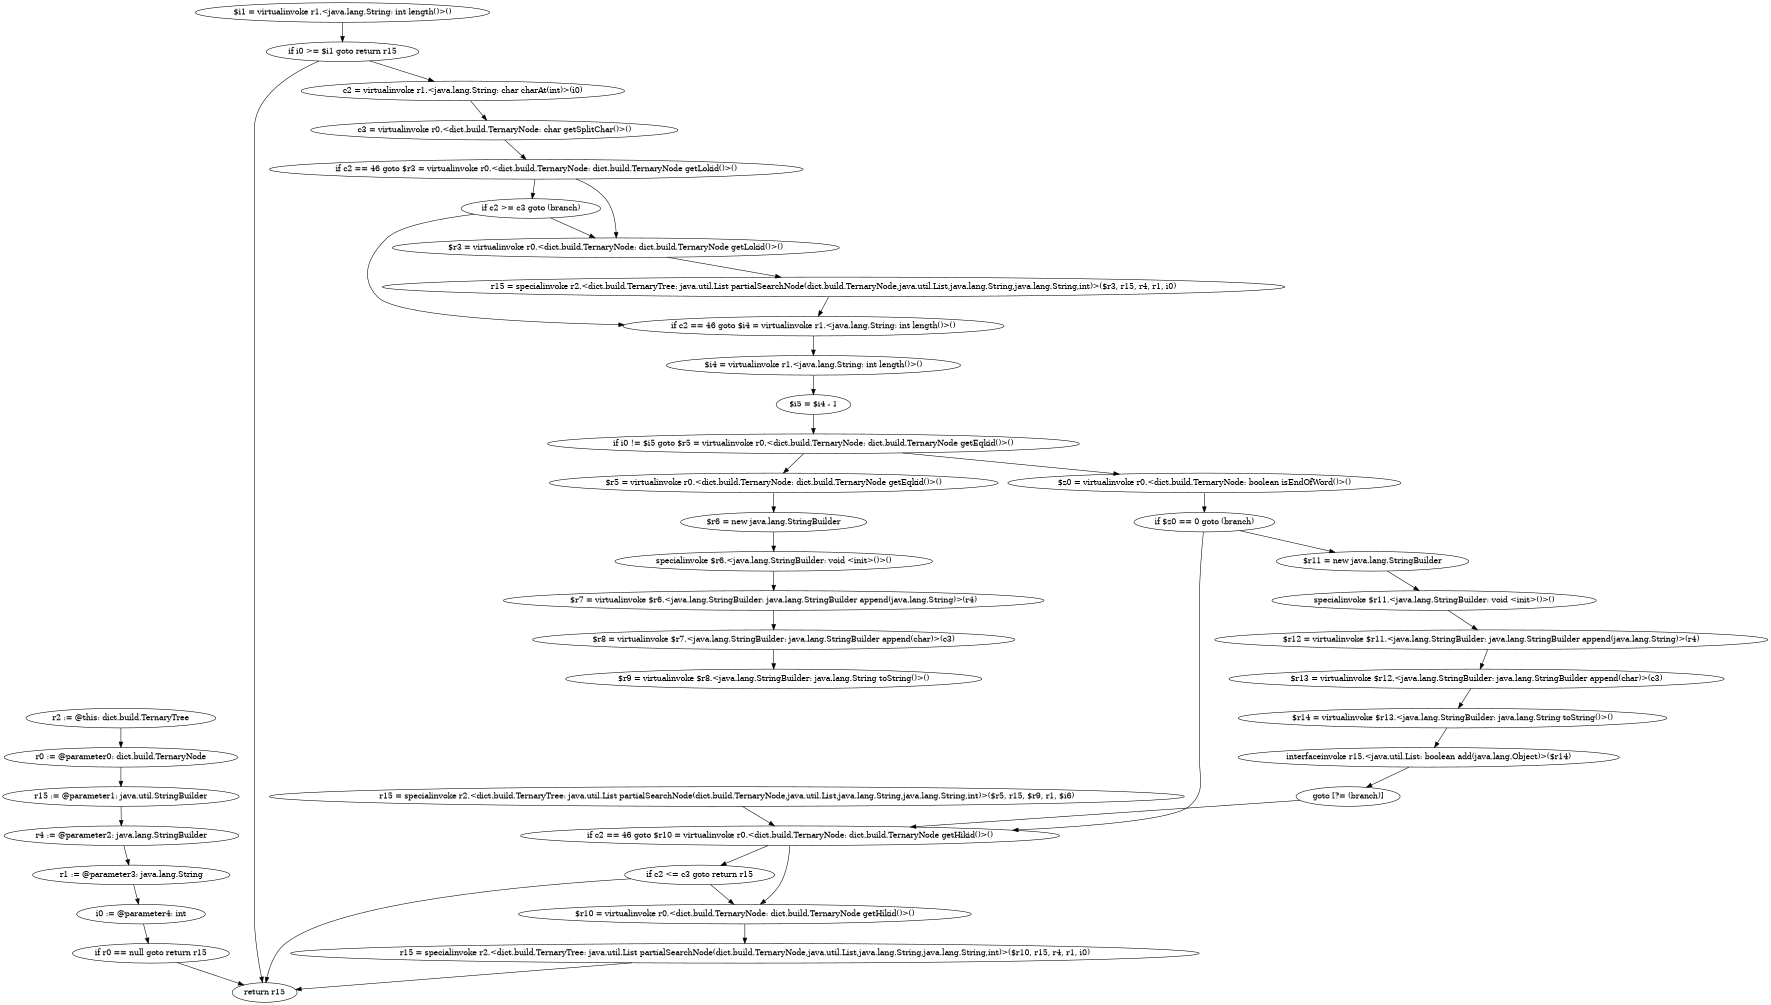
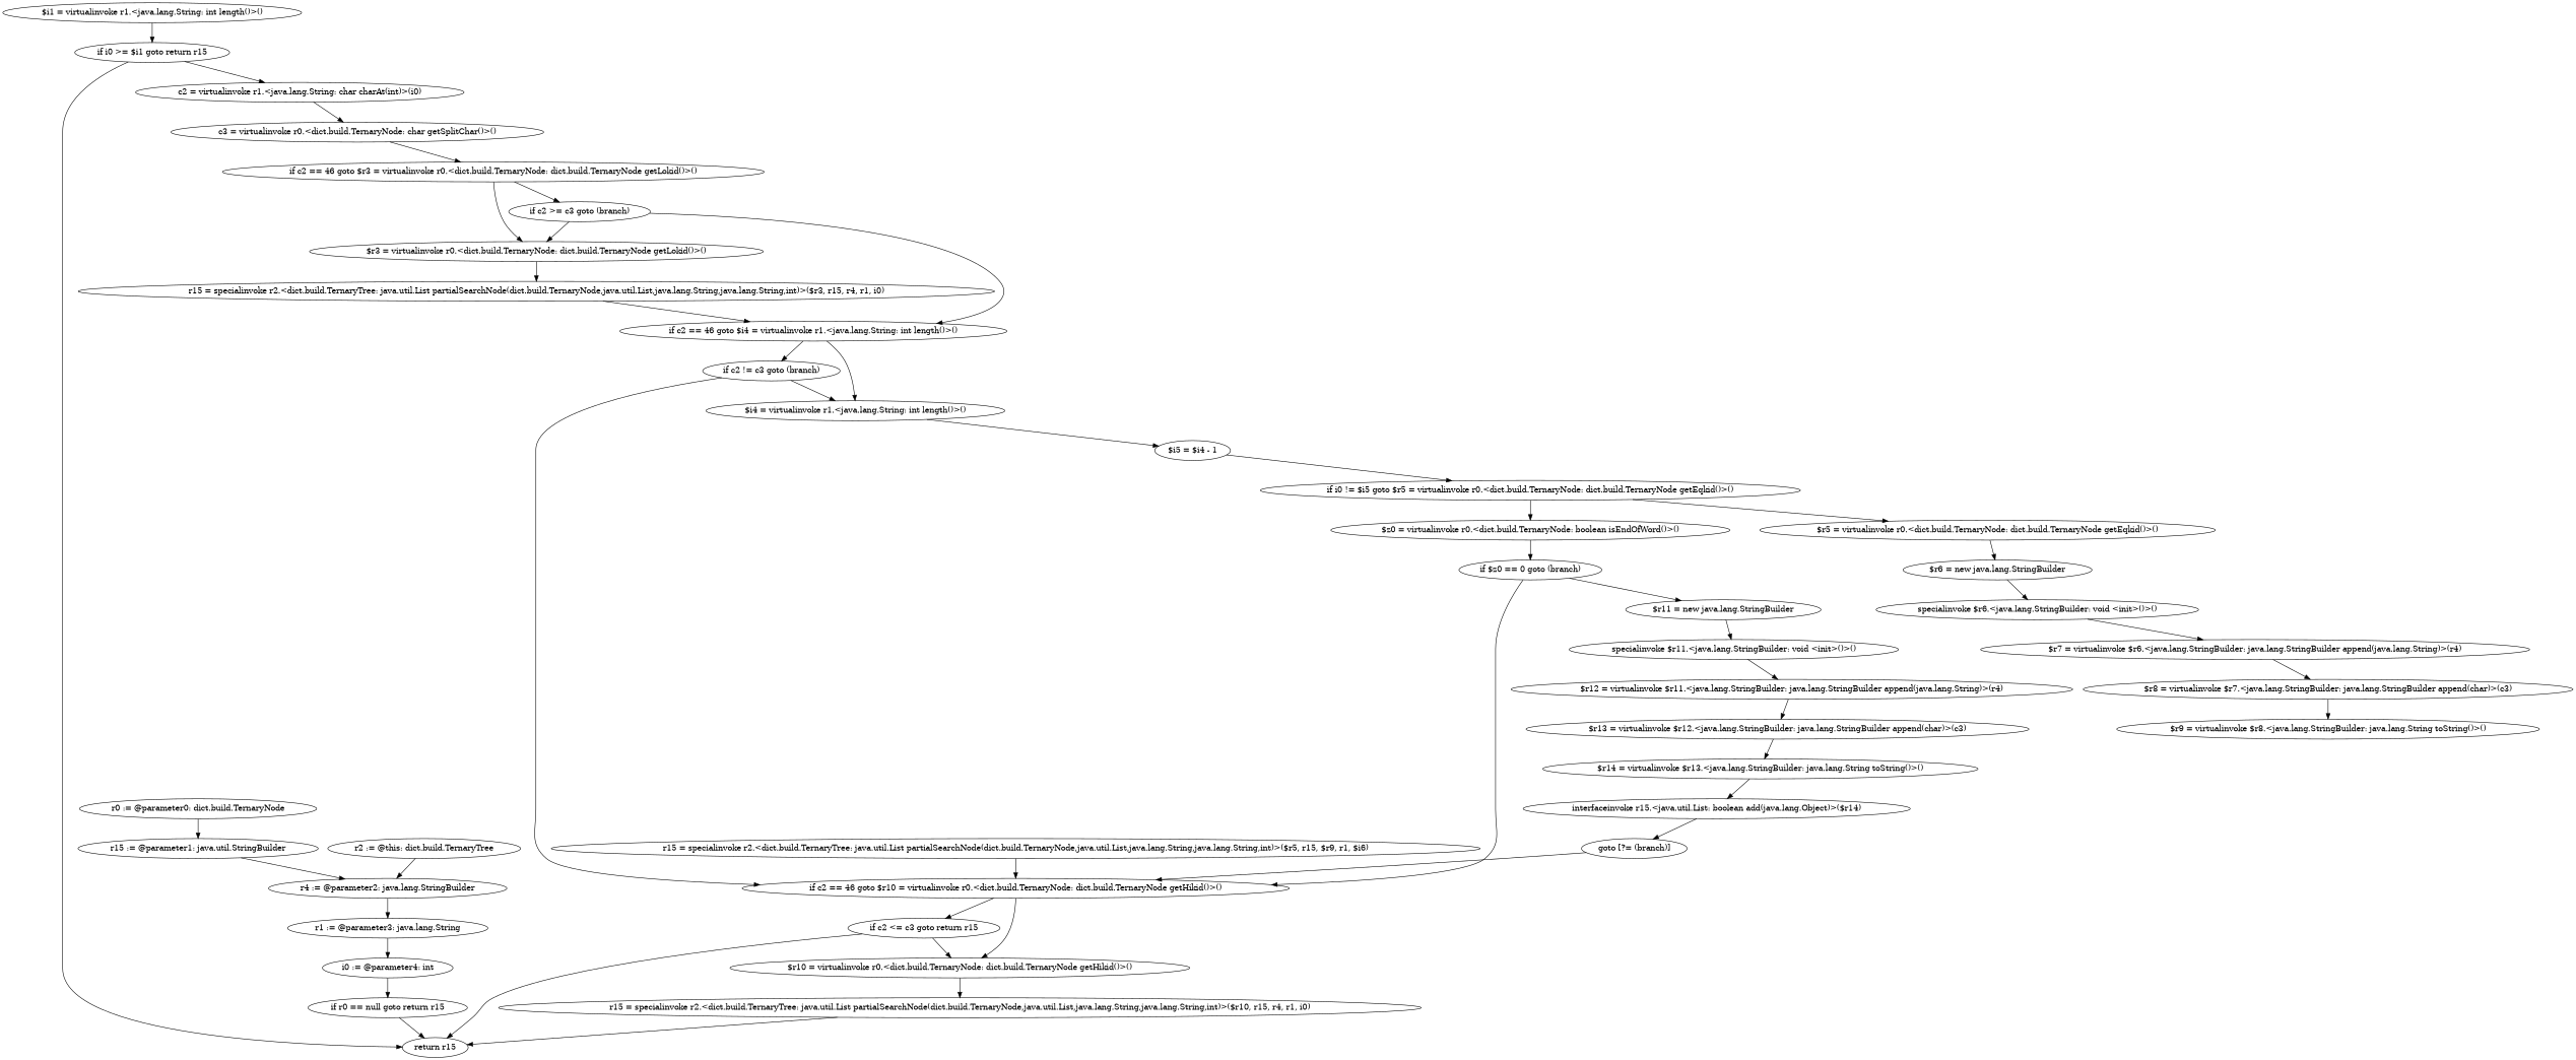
  digraph {
    "r2 := @this: dict.build.TernaryTree"
    "r0 := @parameter0: dict.build.TernaryNode"
    n3 [label="r15 := @parameter1: java.util.StringBuilder"]
    n4 [label="r4 := @parameter2: java.lang.StringBuilder"]
    "r1 := @parameter3: java.lang.String"
    "i0 := @parameter4: int"
    "if r0 == null goto return r15"
    "return r15"
    "$i1 = virtualinvoke r1.<java.lang.String: int length()>()"
    "if i0 >= $i1 goto return r15"
    "c2 = virtualinvoke r1.<java.lang.String: char charAt(int)>(i0)"
    "c3 = virtualinvoke r0.<dict.build.TernaryNode: char getSplitChar()>()"
    "if c2 == 46 goto $r3 = virtualinvoke r0.<dict.build.TernaryNode: dict.build.TernaryNode getLokid()>()"
    "if c2 >= c3 goto (branch)"
    "$r3 = virtualinvoke r0.<dict.build.TernaryNode: dict.build.TernaryNode getLokid()>()"
    "if c2 == 46 goto $i4 = virtualinvoke r1.<java.lang.String: int length()>()"
    "r15 = specialinvoke r2.<dict.build.TernaryTree: java.util.List partialSearchNode(dict.build.TernaryNode,java.util.List,java.lang.String,java.lang.String,int)>($r3, r15, r4, r1, i0)"
+   "if c2 != c3 goto (branch)"
    "$i4 = virtualinvoke r1.<java.lang.String: int length()>()"
    "if c2 == 46 goto $r10 = virtualinvoke r0.<dict.build.TernaryNode: dict.build.TernaryNode getHikid()>()"
    "$i5 = $i4 - 1"
    "if c2 <= c3 goto return r15"
    "$r10 = virtualinvoke r0.<dict.build.TernaryNode: dict.build.TernaryNode getHikid()>()"
    "if i0 != $i5 goto $r5 = virtualinvoke r0.<dict.build.TernaryNode: dict.build.TernaryNode getEqkid()>()"
    "$z0 = virtualinvoke r0.<dict.build.TernaryNode: boolean isEndOfWord()>()"
    "$r5 = virtualinvoke r0.<dict.build.TernaryNode: dict.build.TernaryNode getEqkid()>()"
    "if $z0 == 0 goto (branch)"
    "$r6 = new java.lang.StringBuilder"
    "$r11 = new java.lang.StringBuilder"
    "specialinvoke $r11.<java.lang.StringBuilder: void <init>()>()"
    "$r12 = virtualinvoke $r11.<java.lang.StringBuilder: java.lang.StringBuilder append(java.lang.String)>(r4)"
    "$r13 = virtualinvoke $r12.<java.lang.StringBuilder: java.lang.StringBuilder append(char)>(c3)"
    "$r14 = virtualinvoke $r13.<java.lang.StringBuilder: java.lang.String toString()>()"
    "interfaceinvoke r15.<java.util.List: boolean add(java.lang.Object)>($r14)"
    "goto [?= (branch)]"
    "specialinvoke $r6.<java.lang.StringBuilder: void <init>()>()"
    "$r7 = virtualinvoke $r6.<java.lang.StringBuilder: java.lang.StringBuilder append(java.lang.String)>(r4)"
    "$r8 = virtualinvoke $r7.<java.lang.StringBuilder: java.lang.StringBuilder append(char)>(c3)"
    "$r9 = virtualinvoke $r8.<java.lang.StringBuilder: java.lang.String toString()>()"
    "r15 = specialinvoke r2.<dict.build.TernaryTree: java.util.List partialSearchNode(dict.build.TernaryNode,java.util.List,java.lang.String,java.lang.String,int)>($r5, r15, $r9, r1, $i6)"
    "r15 = specialinvoke r2.<dict.build.TernaryTree: java.util.List partialSearchNode(dict.build.TernaryNode,java.util.List,java.lang.String,java.lang.String,int)>($r10, r15, r4, r1, i0)"
-   "r2 := @this: dict.build.TernaryTree" -> "r0 := @parameter0: dict.build.TernaryNode"
+   "r2 := @this: dict.build.TernaryTree" -> n4
    "r0 := @parameter0: dict.build.TernaryNode" -> n3
    n3 -> n4
    n4 -> "r1 := @parameter3: java.lang.String"
    "r1 := @parameter3: java.lang.String" -> "i0 := @parameter4: int"
    "i0 := @parameter4: int" -> "if r0 == null goto return r15"
    "if r0 == null goto return r15" -> "return r15"
    "$i1 = virtualinvoke r1.<java.lang.String: int length()>()" -> "if i0 >= $i1 goto return r15"
    "if i0 >= $i1 goto return r15" -> "return r15"
    "if i0 >= $i1 goto return r15" -> "c2 = virtualinvoke r1.<java.lang.String: char charAt(int)>(i0)"
    "c2 = virtualinvoke r1.<java.lang.String: char charAt(int)>(i0)" -> "c3 = virtualinvoke r0.<dict.build.TernaryNode: char getSplitChar()>()"
    "c3 = virtualinvoke r0.<dict.build.TernaryNode: char getSplitChar()>()" -> "if c2 == 46 goto $r3 = virtualinvoke r0.<dict.build.TernaryNode: dict.build.TernaryNode getLokid()>()"
    "if c2 == 46 goto $r3 = virtualinvoke r0.<dict.build.TernaryNode: dict.build.TernaryNode getLokid()>()" -> "if c2 >= c3 goto (branch)"
    "if c2 == 46 goto $r3 = virtualinvoke r0.<dict.build.TernaryNode: dict.build.TernaryNode getLokid()>()" -> "$r3 = virtualinvoke r0.<dict.build.TernaryNode: dict.build.TernaryNode getLokid()>()"
    "if c2 >= c3 goto (branch)" -> "$r3 = virtualinvoke r0.<dict.build.TernaryNode: dict.build.TernaryNode getLokid()>()"
    "if c2 >= c3 goto (branch)" -> "if c2 == 46 goto $i4 = virtualinvoke r1.<java.lang.String: int length()>()"
    "$r3 = virtualinvoke r0.<dict.build.TernaryNode: dict.build.TernaryNode getLokid()>()" -> "r15 = specialinvoke r2.<dict.build.TernaryTree: java.util.List partialSearchNode(dict.build.TernaryNode,java.util.List,java.lang.String,java.lang.String,int)>($r3, r15, r4, r1, i0)"
+   "if c2 == 46 goto $i4 = virtualinvoke r1.<java.lang.String: int length()>()" -> "if c2 != c3 goto (branch)"
    "if c2 == 46 goto $i4 = virtualinvoke r1.<java.lang.String: int length()>()" -> "$i4 = virtualinvoke r1.<java.lang.String: int length()>()"
    "r15 = specialinvoke r2.<dict.build.TernaryTree: java.util.List partialSearchNode(dict.build.TernaryNode,java.util.List,java.lang.String,java.lang.String,int)>($r3, r15, r4, r1, i0)" -> "if c2 == 46 goto $i4 = virtualinvoke r1.<java.lang.String: int length()>()"
+   "if c2 != c3 goto (branch)" -> "$i4 = virtualinvoke r1.<java.lang.String: int length()>()"
+   "if c2 != c3 goto (branch)" -> "if c2 == 46 goto $r10 = virtualinvoke r0.<dict.build.TernaryNode: dict.build.TernaryNode getHikid()>()"
    "$i4 = virtualinvoke r1.<java.lang.String: int length()>()" -> "$i5 = $i4 - 1"
    "if c2 == 46 goto $r10 = virtualinvoke r0.<dict.build.TernaryNode: dict.build.TernaryNode getHikid()>()" -> "if c2 <= c3 goto return r15"
    "if c2 == 46 goto $r10 = virtualinvoke r0.<dict.build.TernaryNode: dict.build.TernaryNode getHikid()>()" -> "$r10 = virtualinvoke r0.<dict.build.TernaryNode: dict.build.TernaryNode getHikid()>()"
    "$i5 = $i4 - 1" -> "if i0 != $i5 goto $r5 = virtualinvoke r0.<dict.build.TernaryNode: dict.build.TernaryNode getEqkid()>()"
    "if c2 <= c3 goto return r15" -> "return r15"
    "if c2 <= c3 goto return r15" -> "$r10 = virtualinvoke r0.<dict.build.TernaryNode: dict.build.TernaryNode getHikid()>()"
    "$r10 = virtualinvoke r0.<dict.build.TernaryNode: dict.build.TernaryNode getHikid()>()" -> "r15 = specialinvoke r2.<dict.build.TernaryTree: java.util.List partialSearchNode(dict.build.TernaryNode,java.util.List,java.lang.String,java.lang.String,int)>($r10, r15, r4, r1, i0)"
    "if i0 != $i5 goto $r5 = virtualinvoke r0.<dict.build.TernaryNode: dict.build.TernaryNode getEqkid()>()" -> "$z0 = virtualinvoke r0.<dict.build.TernaryNode: boolean isEndOfWord()>()"
    "if i0 != $i5 goto $r5 = virtualinvoke r0.<dict.build.TernaryNode: dict.build.TernaryNode getEqkid()>()" -> "$r5 = virtualinvoke r0.<dict.build.TernaryNode: dict.build.TernaryNode getEqkid()>()"
    "$z0 = virtualinvoke r0.<dict.build.TernaryNode: boolean isEndOfWord()>()" -> "if $z0 == 0 goto (branch)"
    "$r5 = virtualinvoke r0.<dict.build.TernaryNode: dict.build.TernaryNode getEqkid()>()" -> "$r6 = new java.lang.StringBuilder"
    "if $z0 == 0 goto (branch)" -> "if c2 == 46 goto $r10 = virtualinvoke r0.<dict.build.TernaryNode: dict.build.TernaryNode getHikid()>()"
    "if $z0 == 0 goto (branch)" -> "$r11 = new java.lang.StringBuilder"
    "$r6 = new java.lang.StringBuilder" -> "specialinvoke $r6.<java.lang.StringBuilder: void <init>()>()"
    "$r11 = new java.lang.StringBuilder" -> "specialinvoke $r11.<java.lang.StringBuilder: void <init>()>()"
    "specialinvoke $r11.<java.lang.StringBuilder: void <init>()>()" -> "$r12 = virtualinvoke $r11.<java.lang.StringBuilder: java.lang.StringBuilder append(java.lang.String)>(r4)"
    "$r12 = virtualinvoke $r11.<java.lang.StringBuilder: java.lang.StringBuilder append(java.lang.String)>(r4)" -> "$r13 = virtualinvoke $r12.<java.lang.StringBuilder: java.lang.StringBuilder append(char)>(c3)"
    "$r13 = virtualinvoke $r12.<java.lang.StringBuilder: java.lang.StringBuilder append(char)>(c3)" -> "$r14 = virtualinvoke $r13.<java.lang.StringBuilder: java.lang.String toString()>()"
    "$r14 = virtualinvoke $r13.<java.lang.StringBuilder: java.lang.String toString()>()" -> "interfaceinvoke r15.<java.util.List: boolean add(java.lang.Object)>($r14)"
    "interfaceinvoke r15.<java.util.List: boolean add(java.lang.Object)>($r14)" -> "goto [?= (branch)]"
    "goto [?= (branch)]" -> "if c2 == 46 goto $r10 = virtualinvoke r0.<dict.build.TernaryNode: dict.build.TernaryNode getHikid()>()"
    "specialinvoke $r6.<java.lang.StringBuilder: void <init>()>()" -> "$r7 = virtualinvoke $r6.<java.lang.StringBuilder: java.lang.StringBuilder append(java.lang.String)>(r4)"
    "$r7 = virtualinvoke $r6.<java.lang.StringBuilder: java.lang.StringBuilder append(java.lang.String)>(r4)" -> "$r8 = virtualinvoke $r7.<java.lang.StringBuilder: java.lang.StringBuilder append(char)>(c3)"
    "$r8 = virtualinvoke $r7.<java.lang.StringBuilder: java.lang.StringBuilder append(char)>(c3)" -> "$r9 = virtualinvoke $r8.<java.lang.StringBuilder: java.lang.String toString()>()"
    "r15 = specialinvoke r2.<dict.build.TernaryTree: java.util.List partialSearchNode(dict.build.TernaryNode,java.util.List,java.lang.String,java.lang.String,int)>($r5, r15, $r9, r1, $i6)" -> "if c2 == 46 goto $r10 = virtualinvoke r0.<dict.build.TernaryNode: dict.build.TernaryNode getHikid()>()"
    "r15 = specialinvoke r2.<dict.build.TernaryTree: java.util.List partialSearchNode(dict.build.TernaryNode,java.util.List,java.lang.String,java.lang.String,int)>($r10, r15, r4, r1, i0)" -> "return r15"
  }
